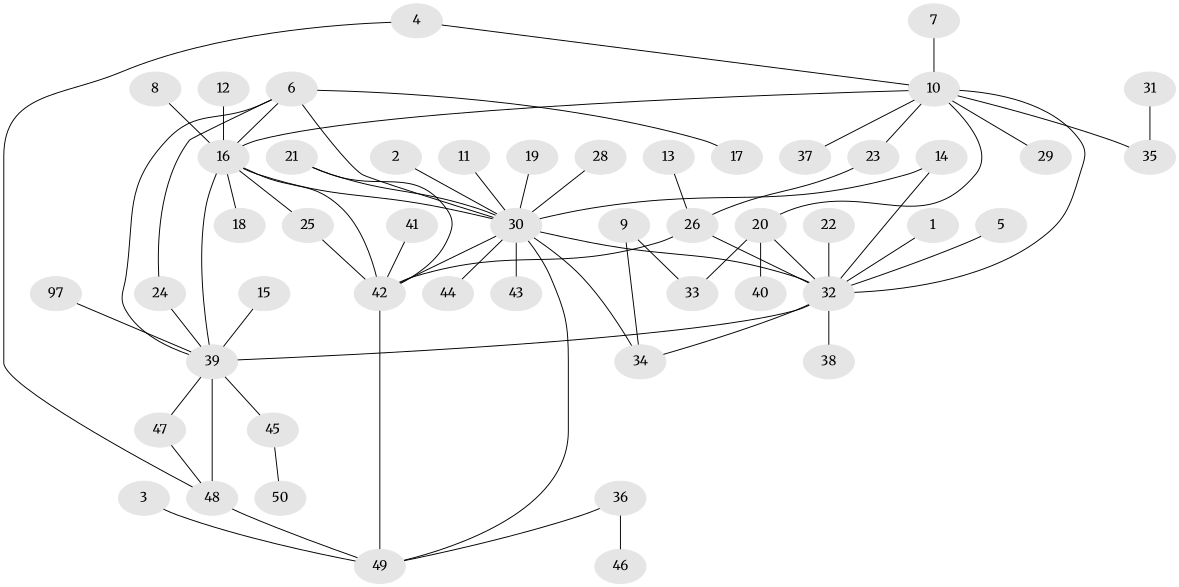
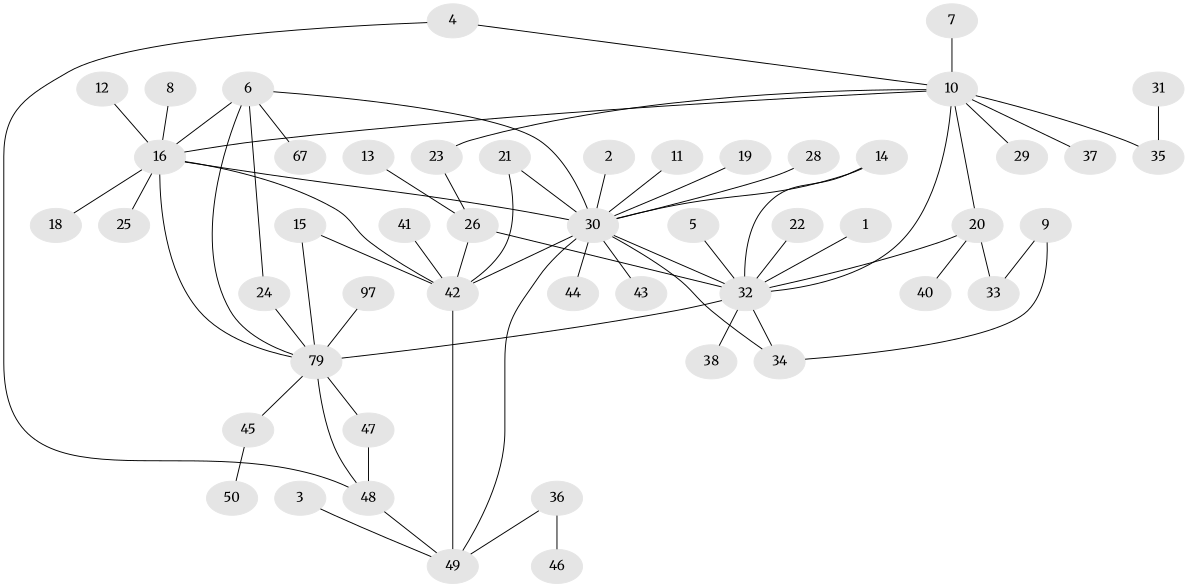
  graph {
    fontname=Merriweather
    node [color=gray90 fontname=Merriweather style=filled]
    edge [fontname=Merriweather weight=1.0]
    1
    32
-   39
+   39 [label=79]
    34
    38
    2
    30
    49
    42
    43
    44
    3
    4
    10
    48
    16
    20
    23
    29
    35
    37
    5
    6
-   17
+   17 [label=67]
    24
    18
    25
    45
    47
    7
    8
    9
    33
    40
    26
    11
    12
    13
    14
    15
    19
    21
    22
    n44 [label=97]
    28
    31
    36
    46
    50
    41
    1 -- 32
    32 -- 39
    32 -- 34
    32 -- 38
    39 -- 48 [weight=2.0]
    39 -- 45
    39 -- 47
    2 -- 30
    30 -- 32 [weight=2.0]
    30 -- 34
    30 -- 49
    30 -- 42 [weight=2.0]
    30 -- 43
    30 -- 44 [weight=2.0]
    42 -- 49
    3 -- 49
    4 -- 10
    4 -- 48
    10 -- 32
    10 -- 16
    10 -- 20
    10 -- 23
    10 -- 29
    10 -- 35
    10 -- 37
    48 -- 49
    16 -- 39
    16 -- 30 [weight=2.0]
    16 -- 42
    16 -- 18
    16 -- 25
    20 -- 32
    20 -- 33
    20 -- 40
    23 -- 26
    5 -- 32
    6 -- 39
    6 -- 30
    6 -- 16
    6 -- 17
    6 -- 24
    24 -- 39
-   25 -- 42
+   15 -- 42
    45 -- 50
    47 -- 48
    7 -- 10
    8 -- 16
    9 -- 34
    9 -- 33
    26 -- 32
    26 -- 42
    11 -- 30
    12 -- 16
    13 -- 26
    14 -- 32
    14 -- 30
    15 -- 39
    19 -- 30
    21 -- 30
    21 -- 42
    22 -- 32
    n44 -- 39
    28 -- 30
    31 -- 35
    36 -- 49
    36 -- 46
    41 -- 42
  }
